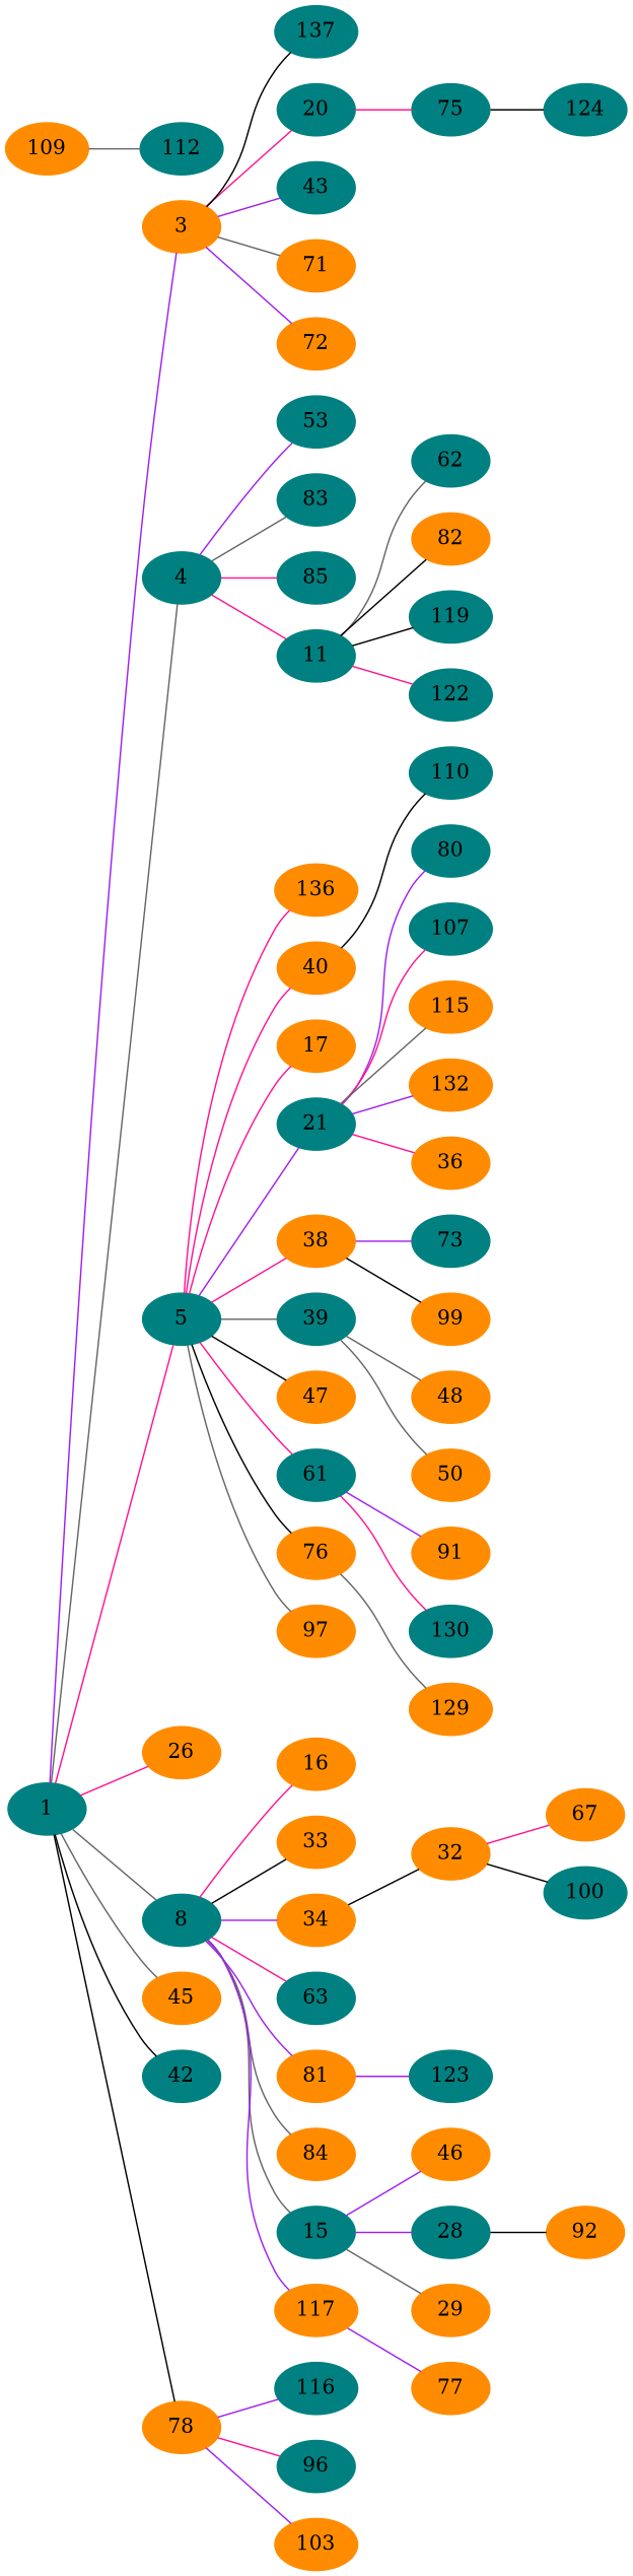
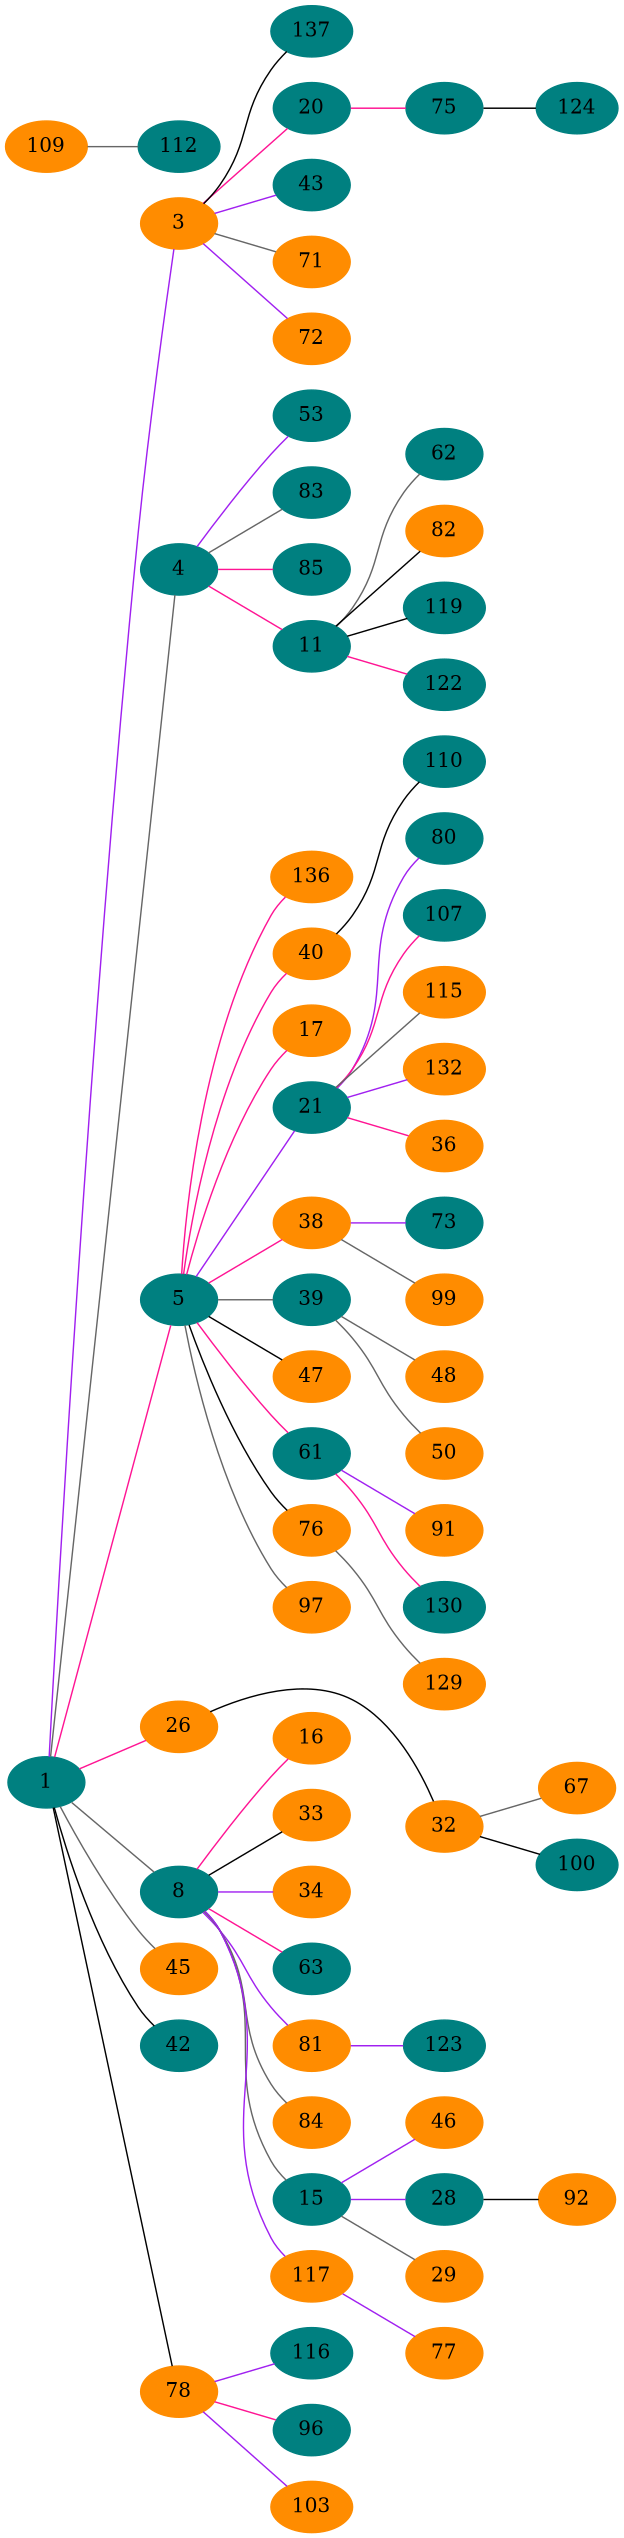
  graph {
    fontname="DejaVu Serif"
    rankdir=LR
    node [color=darkorange fontname="DejaVu Serif" style=filled]
    edge [color=deeppink fontname="DejaVu Serif"]
    1 [color=teal super="+2+52"]
    3 [super="+7"]
    4 [color=teal super="+6+40"]
    5 [color=teal super="+66+24+54+19+9+68"]
    8 [color=teal super="+27+13"]
    26
    n7 [label=45 super="+44"]
    42 [color=teal super="+128+49"]
    78
    20 [color=teal super="+23+79+134"]
    43 [color=teal]
    71 [super="+118+126"]
    72
    137 [color=teal]
    11 [color=teal super="+98+135+12+86"]
    53 [color=teal]
    83 [color=teal]
    85 [color=teal]
    n19 [label=40 super="+31"]
    17 [super="+94"]
    21 [color=teal super="+64+65+25"]
    38 [super="+58+59"]
    39 [color=teal]
    47 [super="+70+95+60+51"]
    61 [color=teal]
    76
    97
    136
    15 [color=teal super="+22"]
    16 [super="+45+111"]
    33
    34
    63 [color=teal super="+93"]
    81 [super="+88"]
    84 [super="+114"]
    117
    32 [super="+56"]
    96 [color=teal super="+106"]
    103 [super="+108"]
    116 [color=teal]
    75 [color=teal]
    62 [color=teal]
    82
    119 [color=teal]
    122 [color=teal]
    110 [color=teal]
    36
    80 [color=teal]
    107 [color=teal]
    115
    132
    73 [color=teal]
    99
    48 [super="+104+89"]
    50 [super="+133"]
    91
    130 [color=teal]
    129
    28 [color=teal]
    29
    46
    123 [color=teal]
    77 [super="+120"]
    92 [super="+131"]
    124 [color=teal]
    67 [super="+69"]
    100 [color=teal]
    109 [super="+121"]
    112 [color=teal]
    1 -- 3 [color=purple]
    1 -- 4 [color=gray40]
    1 -- 5
    1 -- 8 [color=gray40]
    1 -- 26
    1 -- n7 [color=gray40]
    1 -- 42 [color=black]
    1 -- 78 [color=black]
    3 -- 20
    3 -- 43 [color=purple]
    3 -- 71 [color=gray40]
    3 -- 72 [color=purple]
    3 -- 137 [color=black]
    4 -- 11
    4 -- 53 [color=purple]
    4 -- 83 [color=gray40]
    4 -- 85
    5 -- n19
    5 -- 17
    5 -- 21 [color=purple]
    5 -- 38
    5 -- 39 [color=gray40]
    5 -- 47 [color=black]
    5 -- 61
    5 -- 76 [color=black]
    5 -- 97 [color=gray40]
    5 -- 136
    8 -- 15 [color=gray40]
    8 -- 16
    8 -- 33 [color=black]
    8 -- 34 [color=purple]
    8 -- 63
    8 -- 81 [color=purple]
    8 -- 84 [color=gray40]
    8 -- 117 [color=purple]
-   34 -- 32 [color=black]
+   26 -- 32 [color=black]
    78 -- 96
    78 -- 103 [color=purple]
    78 -- 116 [color=purple]
    20 -- 75
    11 -- 62 [color=gray40]
    11 -- 82 [color=black]
    11 -- 119 [color=black]
    11 -- 122
    n19 -- 110 [color=black]
    21 -- 36
    21 -- 80 [color=purple]
    21 -- 107
    21 -- 115 [color=gray40]
    21 -- 132 [color=purple]
    38 -- 73 [color=purple]
-   38 -- 99 [color=black]
+   38 -- 99 [color=gray40]
    39 -- 48 [color=gray40]
    39 -- 50 [color=gray40]
    61 -- 91 [color=purple]
    61 -- 130
    76 -- 129 [color=gray40]
    15 -- 28 [color=purple]
    15 -- 29 [color=gray40]
    15 -- 46 [color=purple]
    81 -- 123 [color=purple]
    117 -- 77 [color=purple]
-   32 -- 67
+   32 -- 67 [color=gray40]
    32 -- 100 [color=black]
    75 -- 124 [color=black]
    28 -- 92 [color=black]
    109 -- 112 [color=gray40]
  }
